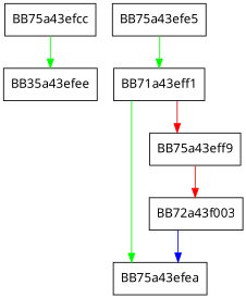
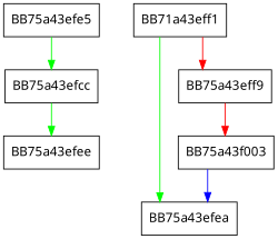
  digraph {
    fontname="Noto Sans"
    splines=ortho
    node [fontname="Noto Sans" shape=box]
    edge [color=green fontname="Noto Sans"]
    BB75a43efcc
-   BB75a43efee [label=BB35a43efee]
+   BB75a43efee
    n3 [label=BB71a43eff1]
    BB75a43efe5
    BB75a43efea
    BB75a43eff9
-   BB75a43f003 [label=BB72a43f003]
+   BB75a43f003
    BB75a43efcc -> BB75a43efee
    n3 -> BB75a43efea
    n3 -> BB75a43eff9 [color=red]
-   BB75a43efe5 -> n3
+   BB75a43efe5 -> BB75a43efcc
    BB75a43eff9 -> BB75a43f003 [color=red]
    BB75a43f003 -> BB75a43efea [color=blue]
  }
